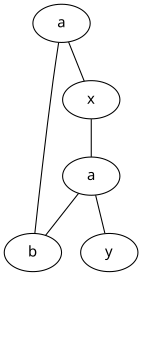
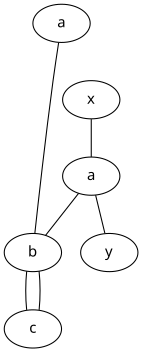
  graph {
    fontname="Noto Sans"
    node [fontname="Noto Sans"]
    edge [fontname="Noto Sans"]
    a
    b
    x
+   c
    "a󠁠"
    y
    a -- b
-   a -- x
+   b -- c
+   b -- c
    x -- "a󠁠" [w=5.0]
    "a󠁠" -- b
    "a󠁠" -- y
  }
